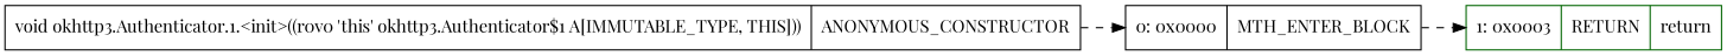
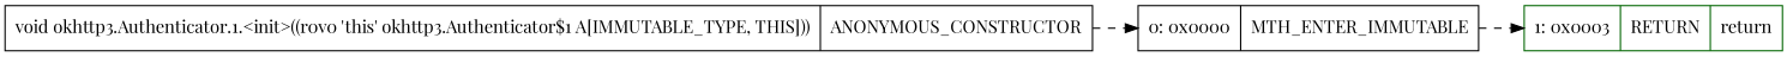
  digraph {
    rankdir=LR
    fontname="Playfair Display"
    node [shape=record color=black fontname="Playfair Display"]
    edge [style=dashed fontname="Playfair Display"]
-   n1 [label="{0\:\ 0x0000|MTH_ENTER_BLOCK\l}"]
+   n1 [label="{0\:\ 0x0000|MTH_ENTER_IMMUTABLE\l}"]
    n2 [label="{1\:\ 0x0003|RETURN\l|return\l}" color=darkgreen]
    n3 [label="{void okhttp3.Authenticator.1.\<init\>((r0v0 'this' okhttp3.Authenticator$1 A[IMMUTABLE_TYPE, THIS]))  | ANONYMOUS_CONSTRUCTOR\l}"]
    n1 -> n2
    n3 -> n1
  }
